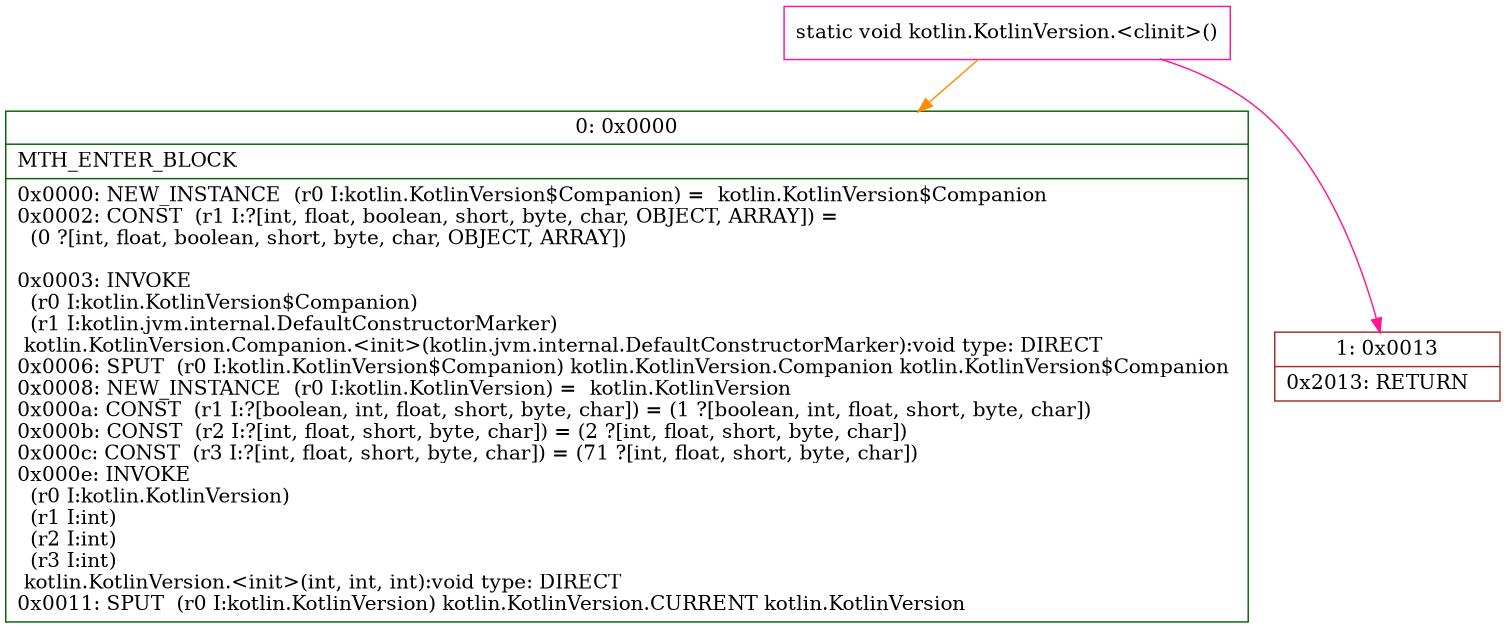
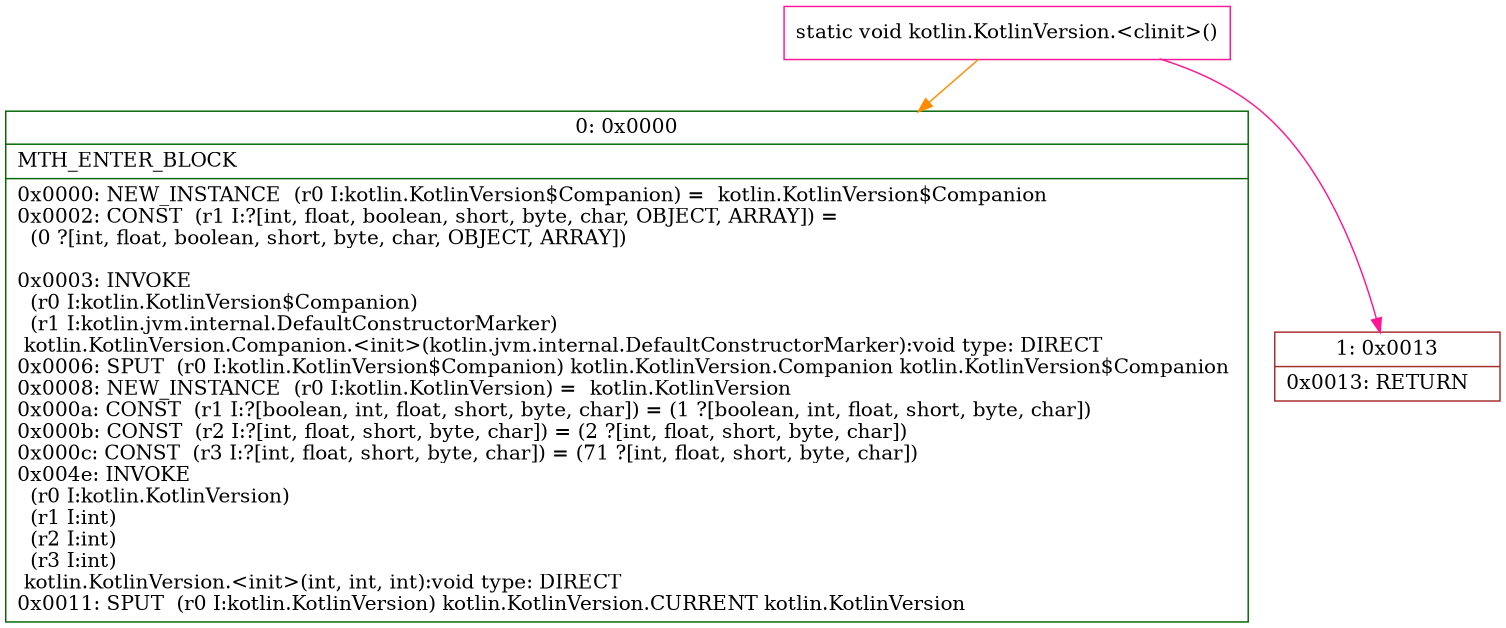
  digraph {
    node [shape=record]
    edge [style=solid]
-   n1 [color=darkgreen label="{0\:\ 0x0000|MTH_ENTER_BLOCK\l|0x0000: NEW_INSTANCE  (r0 I:kotlin.KotlinVersion$Companion) =  kotlin.KotlinVersion$Companion \l0x0002: CONST  (r1 I:?[int, float, boolean, short, byte, char, OBJECT, ARRAY]) = \l  (0 ?[int, float, boolean, short, byte, char, OBJECT, ARRAY])\l \l0x0003: INVOKE  \l  (r0 I:kotlin.KotlinVersion$Companion)\l  (r1 I:kotlin.jvm.internal.DefaultConstructorMarker)\l kotlin.KotlinVersion.Companion.\<init\>(kotlin.jvm.internal.DefaultConstructorMarker):void type: DIRECT \l0x0006: SPUT  (r0 I:kotlin.KotlinVersion$Companion) kotlin.KotlinVersion.Companion kotlin.KotlinVersion$Companion \l0x0008: NEW_INSTANCE  (r0 I:kotlin.KotlinVersion) =  kotlin.KotlinVersion \l0x000a: CONST  (r1 I:?[boolean, int, float, short, byte, char]) = (1 ?[boolean, int, float, short, byte, char]) \l0x000b: CONST  (r2 I:?[int, float, short, byte, char]) = (2 ?[int, float, short, byte, char]) \l0x000c: CONST  (r3 I:?[int, float, short, byte, char]) = (71 ?[int, float, short, byte, char]) \l0x000e: INVOKE  \l  (r0 I:kotlin.KotlinVersion)\l  (r1 I:int)\l  (r2 I:int)\l  (r3 I:int)\l kotlin.KotlinVersion.\<init\>(int, int, int):void type: DIRECT \l0x0011: SPUT  (r0 I:kotlin.KotlinVersion) kotlin.KotlinVersion.CURRENT kotlin.KotlinVersion \l}"]
-   n2 [color=brown label="{1\:\ 0x0013|0x2013: RETURN   \l}"]
+   n1 [color=darkgreen label="{0\:\ 0x0000|MTH_ENTER_BLOCK\l|0x0000: NEW_INSTANCE  (r0 I:kotlin.KotlinVersion$Companion) =  kotlin.KotlinVersion$Companion \l0x0002: CONST  (r1 I:?[int, float, boolean, short, byte, char, OBJECT, ARRAY]) = \l  (0 ?[int, float, boolean, short, byte, char, OBJECT, ARRAY])\l \l0x0003: INVOKE  \l  (r0 I:kotlin.KotlinVersion$Companion)\l  (r1 I:kotlin.jvm.internal.DefaultConstructorMarker)\l kotlin.KotlinVersion.Companion.\<init\>(kotlin.jvm.internal.DefaultConstructorMarker):void type: DIRECT \l0x0006: SPUT  (r0 I:kotlin.KotlinVersion$Companion) kotlin.KotlinVersion.Companion kotlin.KotlinVersion$Companion \l0x0008: NEW_INSTANCE  (r0 I:kotlin.KotlinVersion) =  kotlin.KotlinVersion \l0x000a: CONST  (r1 I:?[boolean, int, float, short, byte, char]) = (1 ?[boolean, int, float, short, byte, char]) \l0x000b: CONST  (r2 I:?[int, float, short, byte, char]) = (2 ?[int, float, short, byte, char]) \l0x000c: CONST  (r3 I:?[int, float, short, byte, char]) = (71 ?[int, float, short, byte, char]) \l0x004e: INVOKE  \l  (r0 I:kotlin.KotlinVersion)\l  (r1 I:int)\l  (r2 I:int)\l  (r3 I:int)\l kotlin.KotlinVersion.\<init\>(int, int, int):void type: DIRECT \l0x0011: SPUT  (r0 I:kotlin.KotlinVersion) kotlin.KotlinVersion.CURRENT kotlin.KotlinVersion \l}"]
+   n2 [color=brown label="{1\:\ 0x0013|0x0013: RETURN   \l}"]
    n3 [color=deeppink label="{static void kotlin.KotlinVersion.\<clinit\>() }"]
    n3 -> n1 [color=darkorange]
    n3 -> n2 [color=deeppink]
  }
